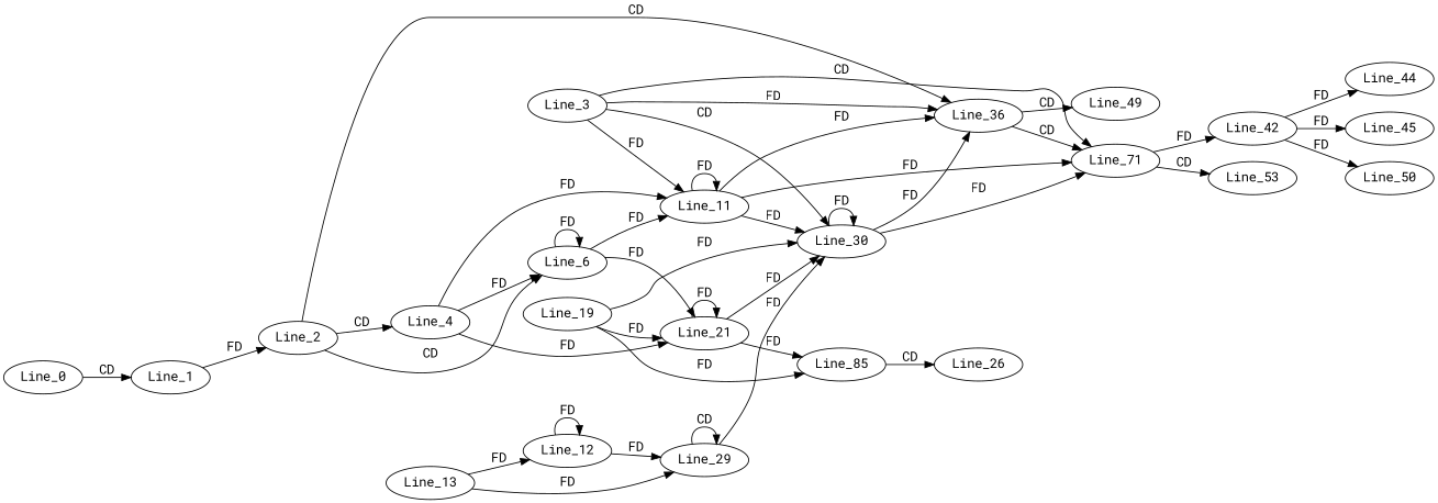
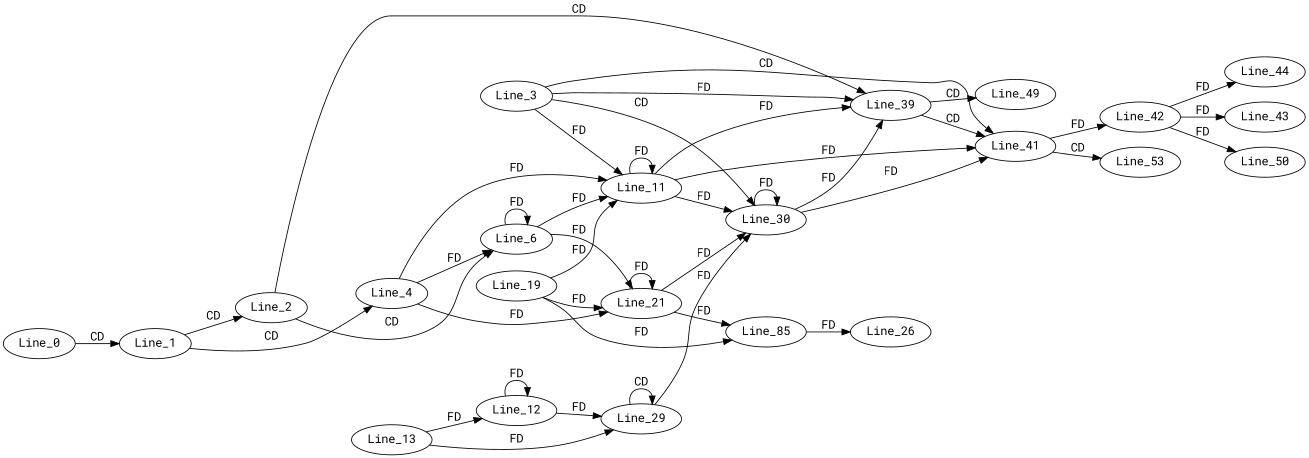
  digraph {
    fontname="Roboto Mono"
    rankdir=LR
    node [fontname="Roboto Mono"]
    edge [fontname="Roboto Mono"]
    Line_0
    Line_1
    Line_2
    Line_4
-   Line_39 [label=Line_36]
+   Line_39
    Line_6
    Line_3
    Line_11
    Line_30
-   Line_41 [label=Line_71]
+   Line_41
    Line_21
    n12 [label=Line_49]
    Line_42
    Line_53
    n15 [label=Line_85]
    n16 [label=Line_12]
    Line_13
    Line_29
    Line_19
    Line_26
    Line_44
-   Line_45
+   Line_45 [label=Line_43]
    Line_50
    Line_0 -> Line_1 [label=CD]
-   Line_1 -> Line_2 [label=FD]
-   Line_2 -> Line_4 [label=CD]
+   Line_1 -> Line_2 [label=CD]
+   Line_1 -> Line_4 [label=CD]
    Line_2 -> Line_39 [label=CD]
    Line_2 -> Line_6 [label=CD]
    Line_4 -> Line_6 [label=FD]
    Line_4 -> Line_11 [label=FD]
    Line_4 -> Line_21 [label=FD]
    Line_39 -> Line_41 [label=CD]
    Line_39 -> n12 [label=CD]
    Line_6 -> Line_6 [label=FD]
    Line_6 -> Line_11 [label=FD]
    Line_6 -> Line_21 [label=FD]
    Line_3 -> Line_39 [label=FD]
    Line_3 -> Line_11 [label=FD]
    Line_3 -> Line_30 [label=CD]
    Line_3 -> Line_41 [label=CD]
    Line_11 -> Line_39 [label=FD]
    Line_11 -> Line_11 [label=FD]
    Line_11 -> Line_30 [label=FD]
    Line_11 -> Line_41 [label=FD]
    Line_30 -> Line_39 [label=FD]
    Line_30 -> Line_30 [label=FD]
    Line_30 -> Line_41 [label=FD]
    Line_41 -> Line_42 [label=FD]
    Line_41 -> Line_53 [label=CD]
    Line_21 -> Line_30 [label=FD]
    Line_21 -> Line_21 [label=FD]
    Line_21 -> n15 [label=FD]
    Line_42 -> Line_44 [label=FD]
    Line_42 -> Line_45 [label=FD]
    Line_42 -> Line_50 [label=FD]
-   n15 -> Line_26 [label=CD]
+   n15 -> Line_26 [label=FD]
    n16 -> n16 [label=FD]
    n16 -> Line_29 [label=FD]
    Line_13 -> n16 [label=FD]
    Line_13 -> Line_29 [label=FD]
    Line_29 -> Line_30 [label=FD]
    Line_29 -> Line_29 [label=CD]
-   Line_19 -> Line_30 [label=FD]
+   Line_19 -> Line_11 [label=FD]
    Line_19 -> Line_21 [label=FD]
    Line_19 -> n15 [label=FD]
  }
